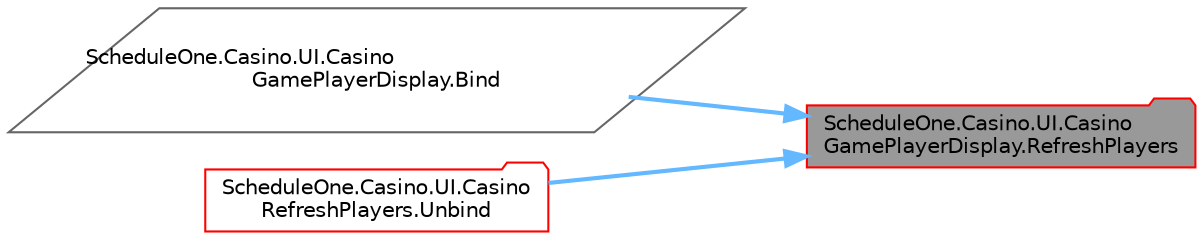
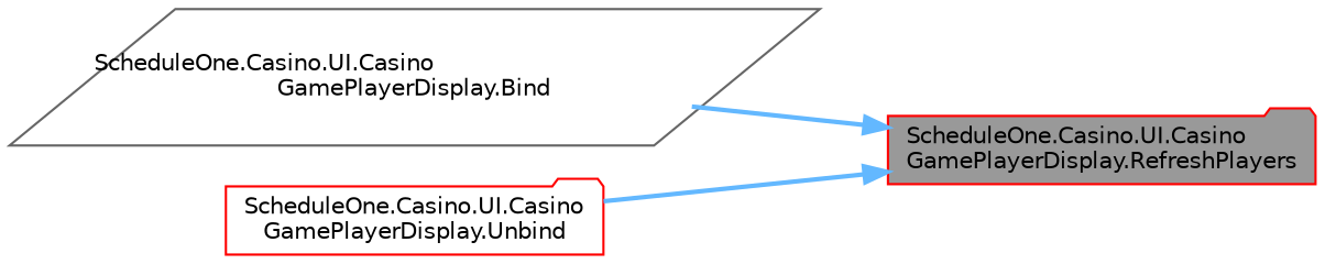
  digraph {
    rankdir=RL
    fontname="DejaVu Sans"
    node [color=red fillcolor=white fontname="DejaVu Sans" fontsize=10 shape=folder style=filled]
    edge [color=steelblue1 dir=back fontname="DejaVu Sans" fontsize=10 labelfontname=Helvetica labelfontsize=10 style=bold]
    n1 [fillcolor=grey60 fontcolor=black height=0.2 label="ScheduleOne.Casino.UI.Casino\lGamePlayerDisplay.RefreshPlayers" width=0.4]
    n2 [color=gray40 height=0.2 label="ScheduleOne.Casino.UI.Casino\lGamePlayerDisplay.Bind" shape=parallelogram width=0.4]
-   n3 [height=0.2 label="ScheduleOne.Casino.UI.Casino\lRefreshPlayers.Unbind" width=0.4]
+   n3 [height=0.2 label="ScheduleOne.Casino.UI.Casino\lGamePlayerDisplay.Unbind" width=0.4]
    n1 -> n2
    n1 -> n3
  }
